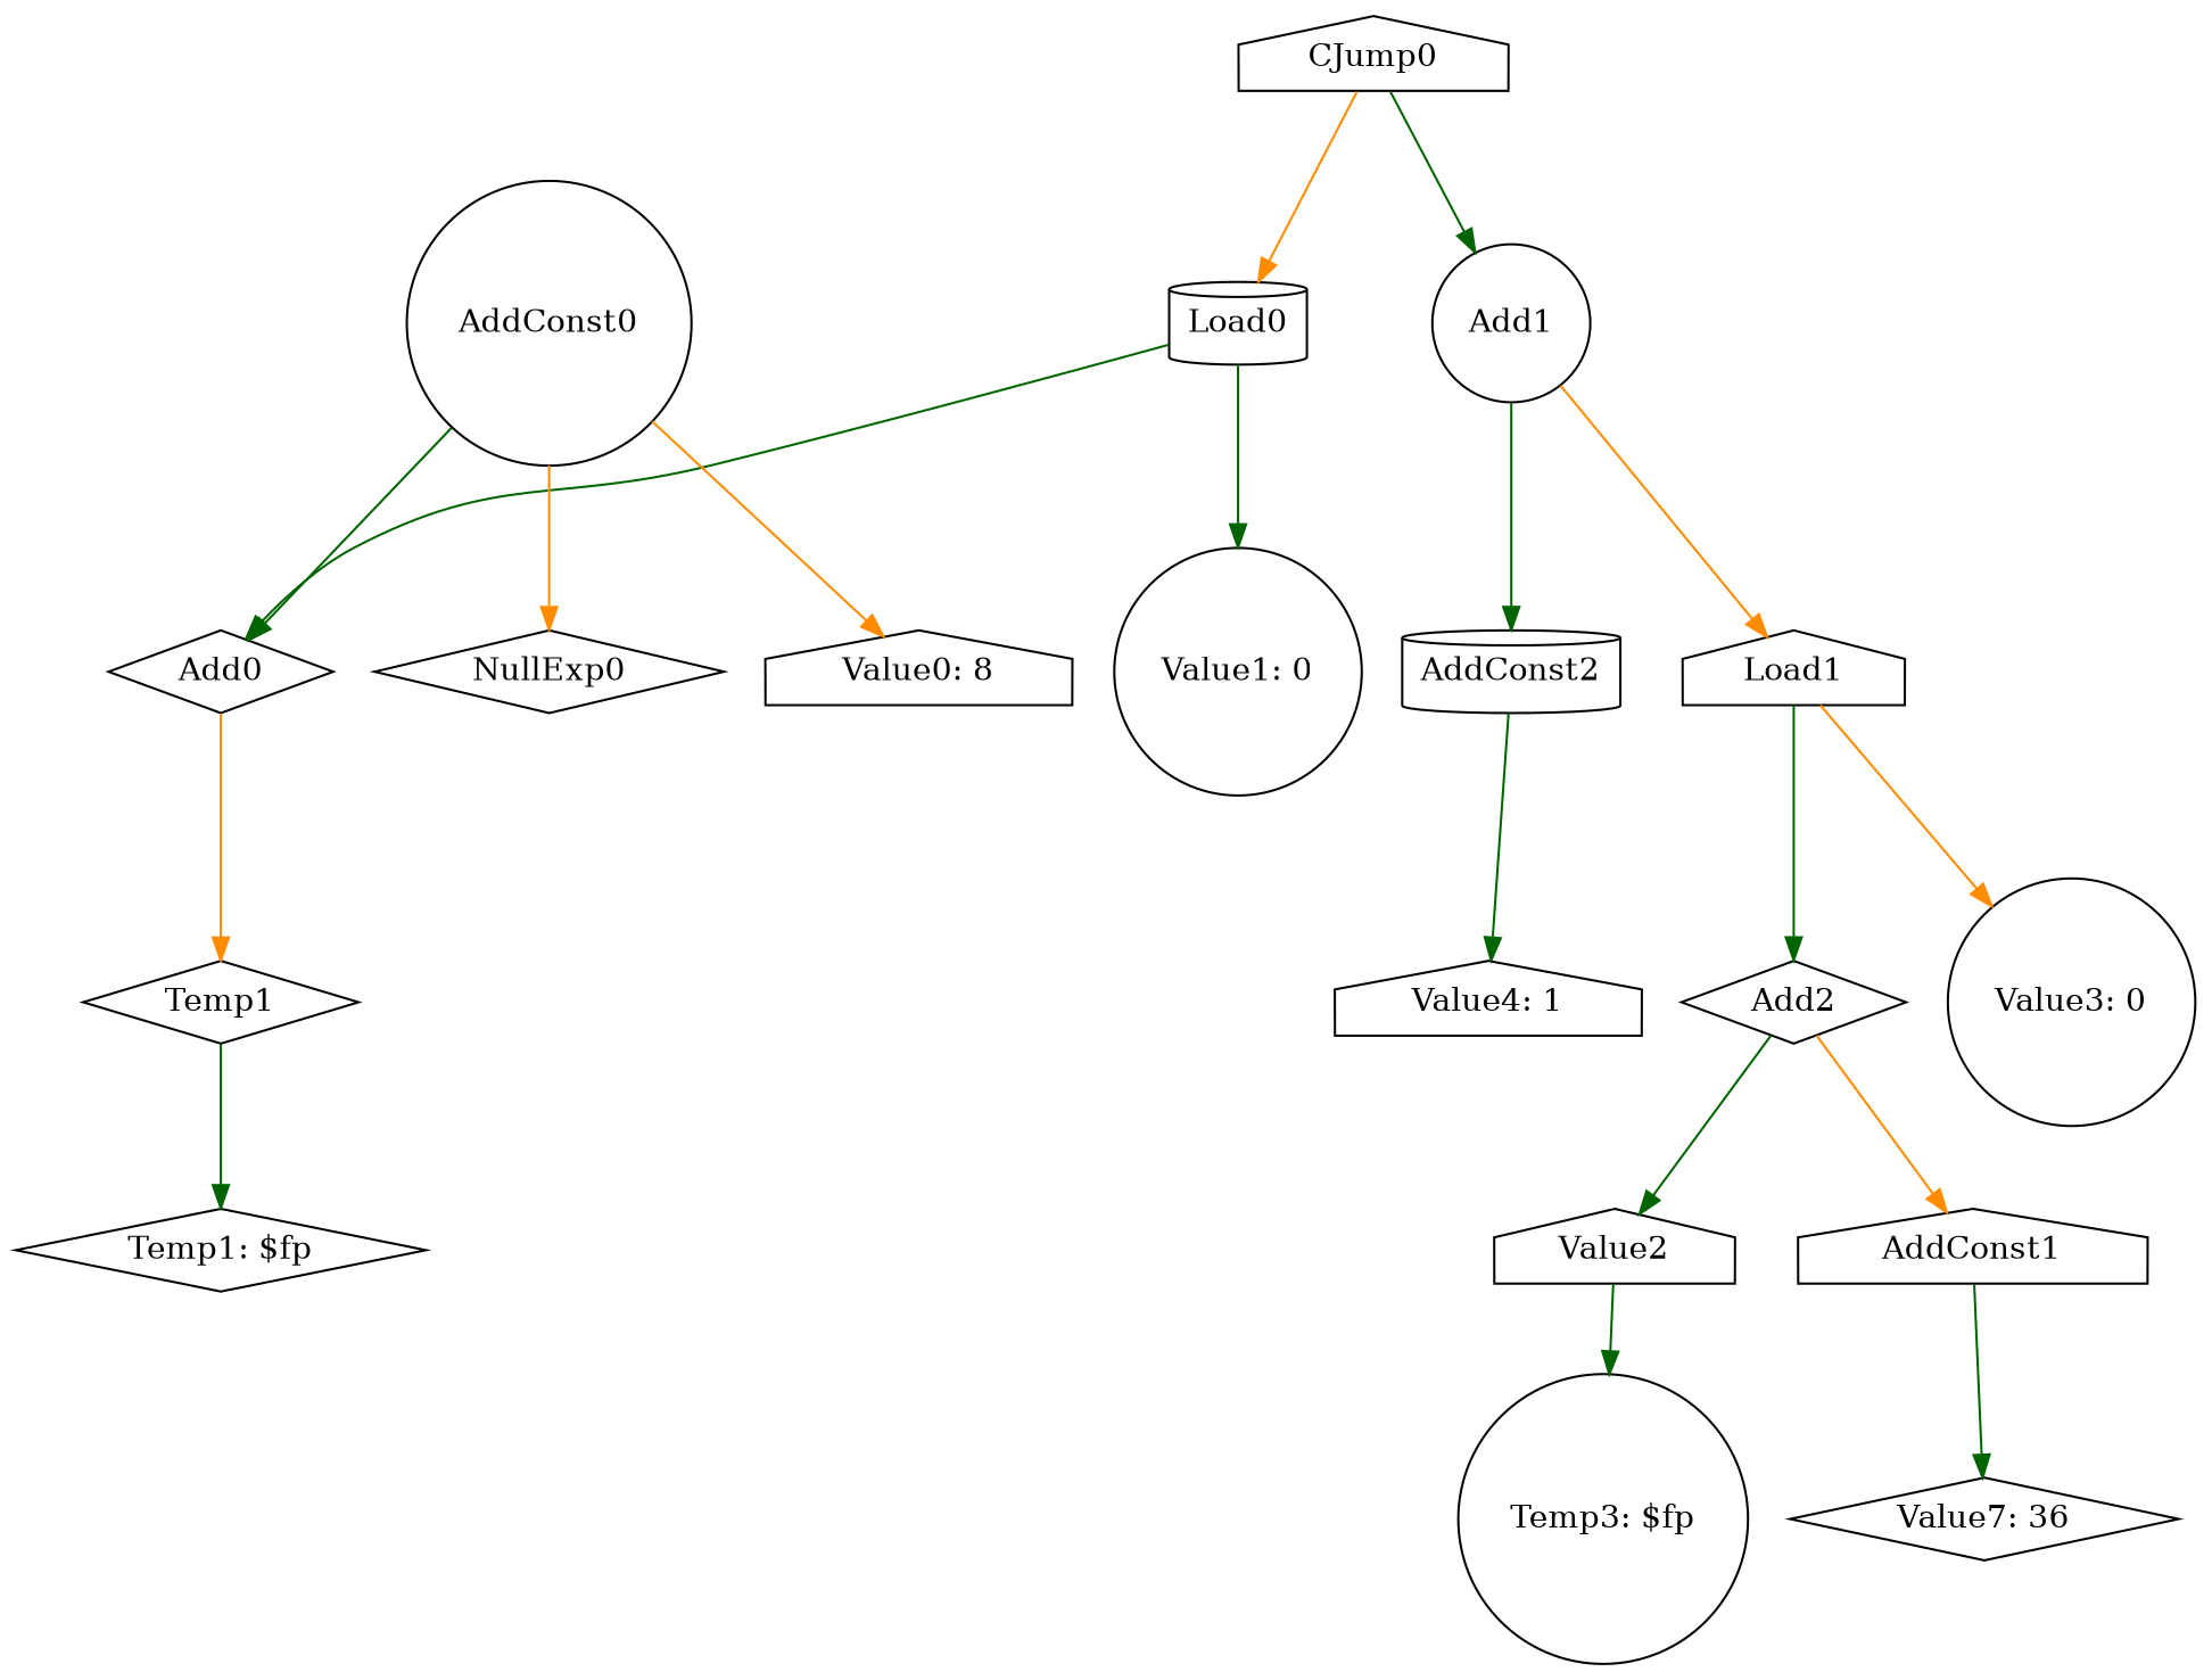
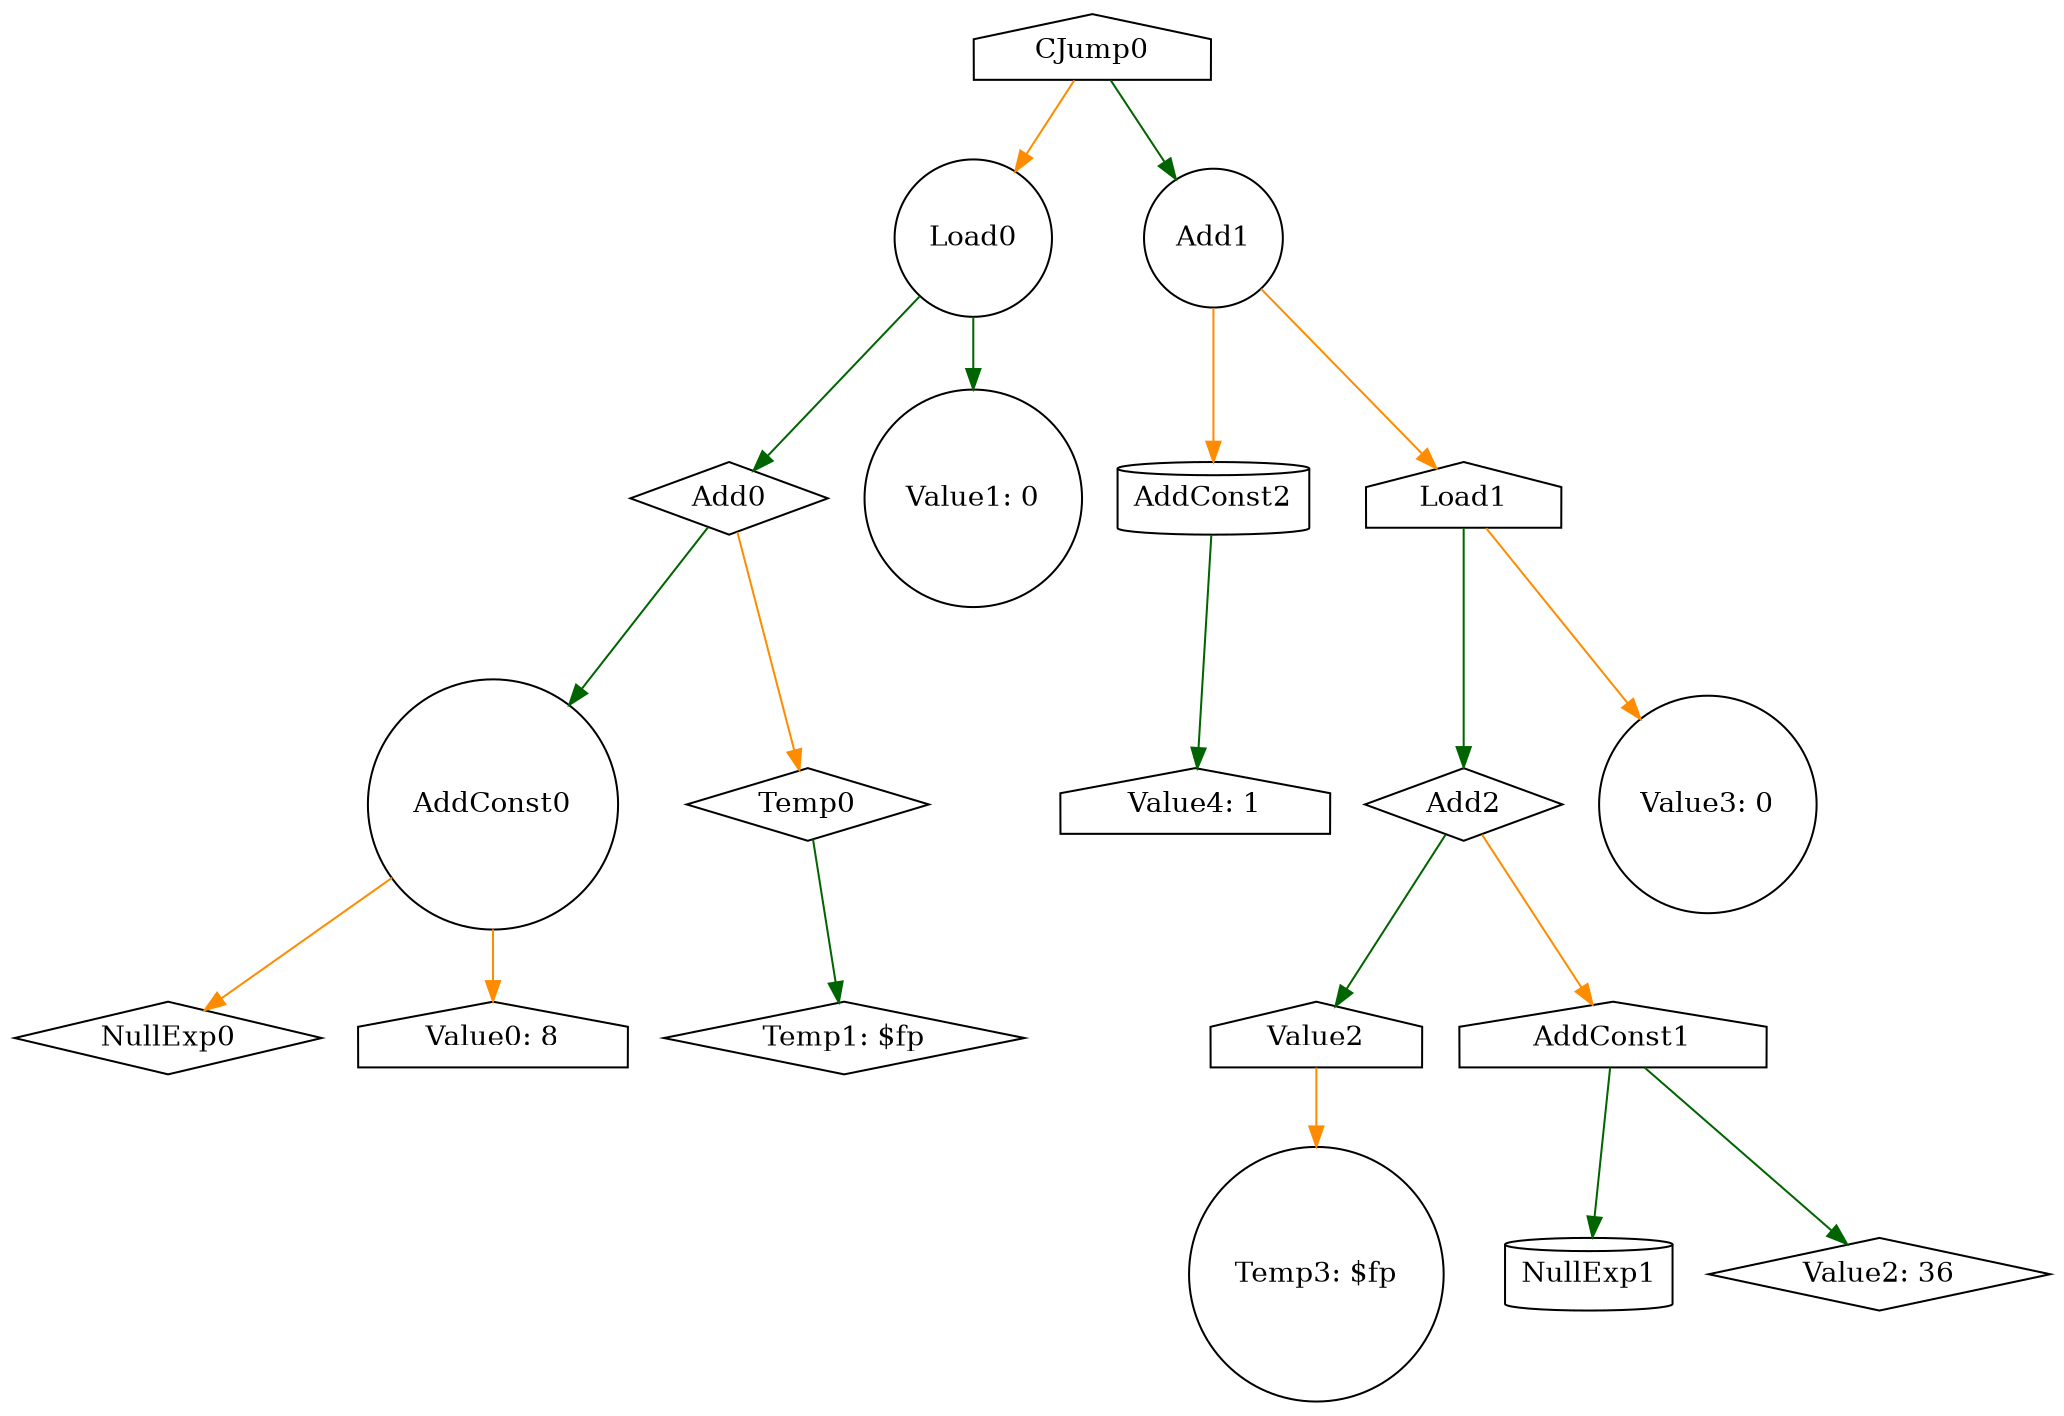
  digraph {
    ordering=out
    node [shape=house]
    edge [color=darkgreen]
    AddConst2 [shape=cylinder]
    "Value4: 1"
-   Load0 [shape=cylinder]
+   Load0 [shape=circle]
    Add0 [shape=diamond]
    "Value1: 0" [shape=circle]
    AddConst0 [shape=circle]
-   Temp0 [shape=diamond label=Temp1]
+   Temp0 [shape=diamond]
    NullExp0 [shape=diamond]
    "Value0: 8"
    "Temp1: $fp" [shape=diamond]
    Add2 [shape=diamond]
    n12 [label=Value2]
    AddConst1
    "Temp3: $fp" [shape=circle]
-   "Value2: 36" [shape=diamond label="Value7: 36"]
+   NullExp1 [shape=cylinder]
+   "Value2: 36" [shape=diamond]
    CJump0
    Add1 [shape=circle]
    Load1
    "Value3: 0" [shape=circle]
    AddConst2 -> "Value4: 1"
    Load0 -> Add0
    Load0 -> "Value1: 0"
-   AddConst0 -> Add0
+   Add0 -> AddConst0
    Add0 -> Temp0 [color=darkorange]
    AddConst0 -> NullExp0 [color=darkorange]
    AddConst0 -> "Value0: 8" [color=darkorange]
    Temp0 -> "Temp1: $fp"
    Add2 -> n12
    Add2 -> AddConst1 [color=darkorange]
-   n12 -> "Temp3: $fp"
+   n12 -> "Temp3: $fp" [color=darkorange]
+   AddConst1 -> NullExp1
    AddConst1 -> "Value2: 36"
    CJump0 -> Load0 [color=darkorange]
    CJump0 -> Add1
-   Add1 -> AddConst2
+   Add1 -> AddConst2 [color=darkorange]
    Add1 -> Load1 [color=darkorange]
    Load1 -> Add2
    Load1 -> "Value3: 0" [color=darkorange]
  }
